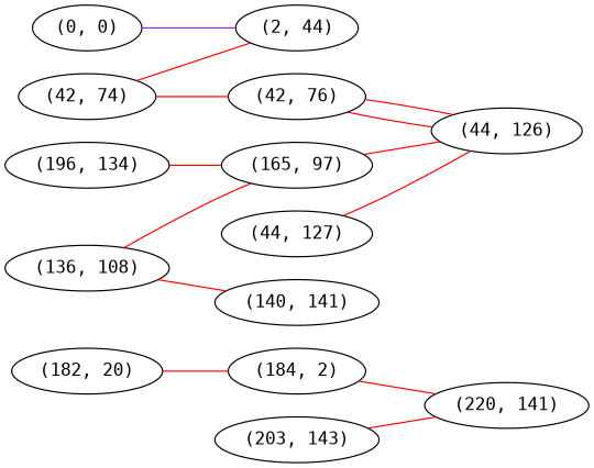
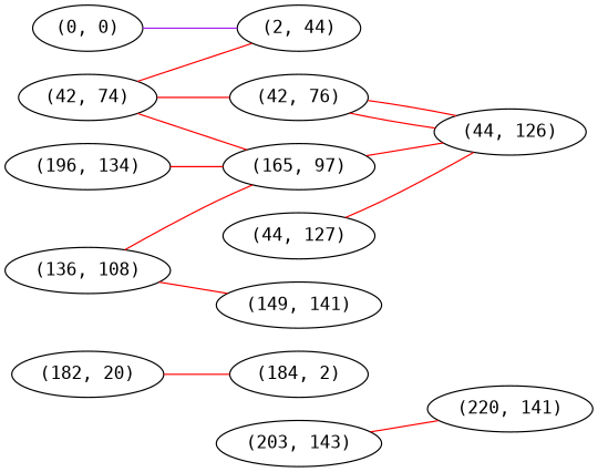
  graph {
    fontname="DejaVu Sans Mono"
    rankdir=LR
    node [fontname="DejaVu Sans Mono"]
    edge [color=red fontname="DejaVu Sans Mono" weight=1]
    "(182, 20)"
    "(184, 2)"
    "(220, 141)"
    "(0, 0)"
    "(2, 44)"
    "(196, 134)"
    "(165, 97)"
    "(203, 143)"
    "(44, 126)"
    "(136, 108)"
-   "(149, 141)" [label="(140, 141)"]
+   "(149, 141)"
    "(42, 74)"
    "(42, 76)"
    "(44, 127)"
    "(182, 20)" -- "(184, 2)"
-   "(184, 2)" -- "(220, 141)"
    "(0, 0)" -- "(2, 44)" [color=purple weight=4]
    "(196, 134)" -- "(165, 97)"
    "(165, 97)" -- "(44, 126)"
    "(203, 143)" -- "(220, 141)"
    "(136, 108)" -- "(165, 97)"
    "(136, 108)" -- "(149, 141)"
    "(42, 74)" -- "(2, 44)"
+   "(42, 74)" -- "(165, 97)"
    "(42, 74)" -- "(42, 76)"
    "(42, 76)" -- "(44, 126)"
    "(42, 76)" -- "(44, 126)"
    "(44, 127)" -- "(44, 126)"
  }
